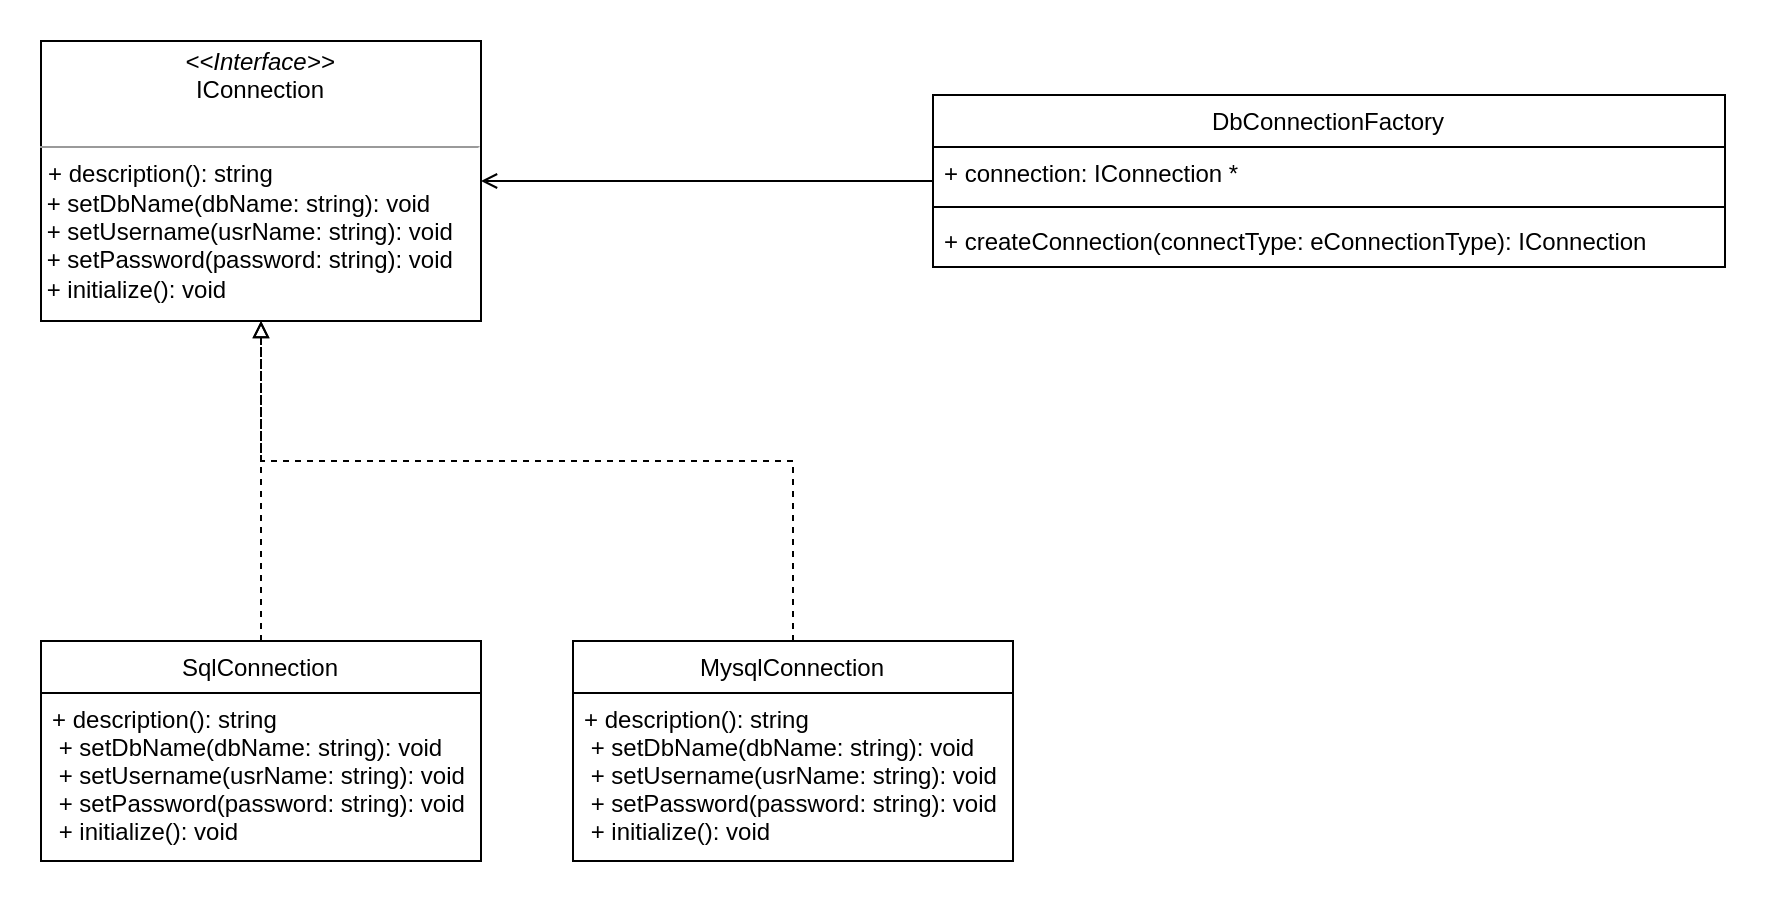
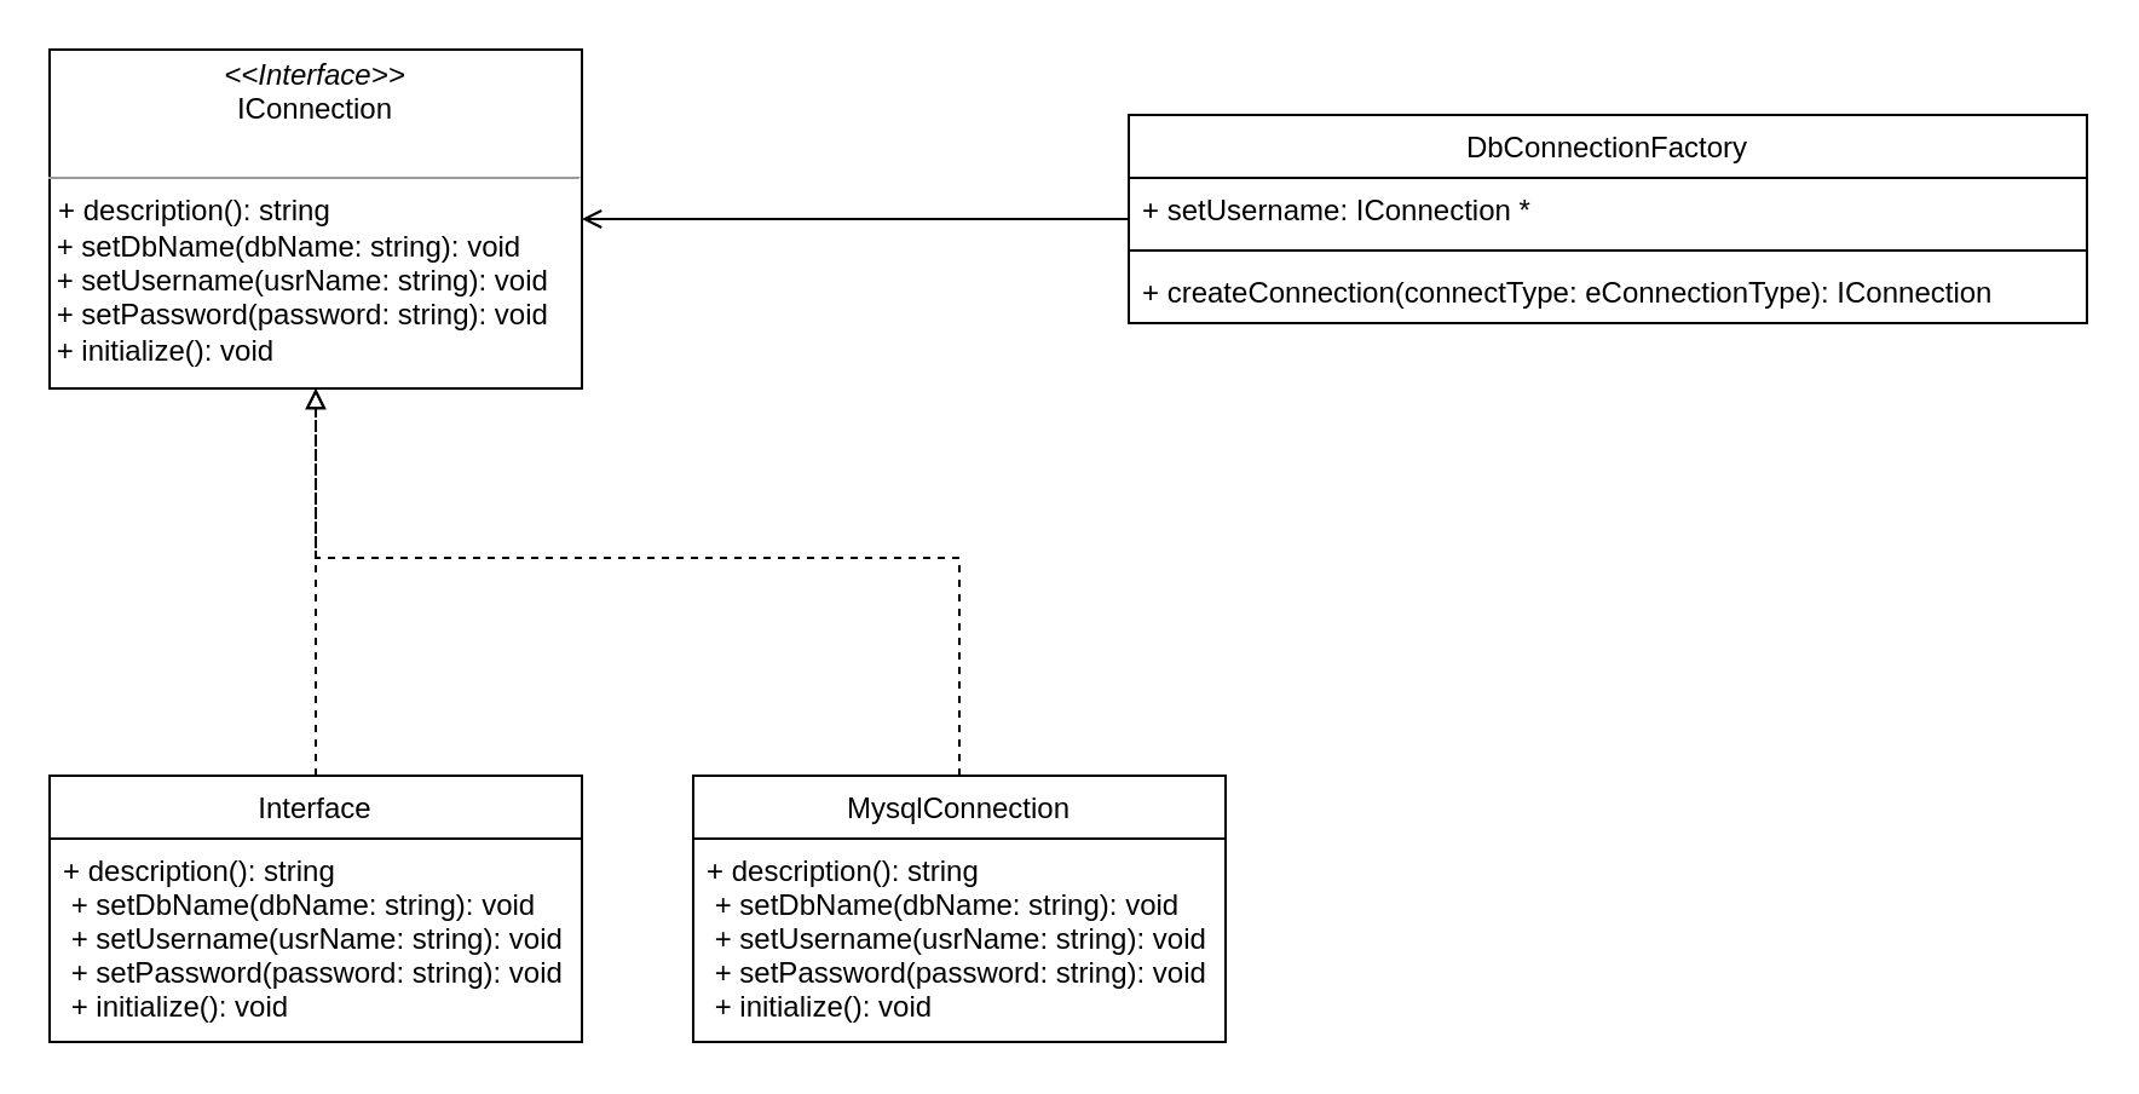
  <mxCell id="0" />
  <mxCell id="1" parent="0" />
  <mxCell id="2" value="&lt;p style=&quot;margin: 0px ; margin-top: 4px ; text-align: center&quot;&gt;&lt;i&gt;&amp;lt;&amp;lt;Interface&amp;gt;&amp;gt;&lt;/i&gt;&lt;br&gt;IConnection&lt;/p&gt;&lt;p style=&quot;margin: 0px ; margin-left: 4px&quot;&gt;&lt;br&gt;&lt;/p&gt;&lt;hr size=&quot;1&quot;&gt;&lt;p style=&quot;margin: 0px ; margin-left: 4px&quot;&gt;+ description(): string&lt;br&gt;&lt;/p&gt;&amp;nbsp;+ setDbName(dbName: string): void&lt;br&gt;&amp;nbsp;+ setUsername(usrName: string): void&lt;br&gt;&amp;nbsp;+ setPassword(password: string): void&lt;br&gt;&amp;nbsp;+&amp;nbsp;initialize(): void" style="verticalAlign=top;align=left;overflow=fill;fontSize=12;fontFamily=Helvetica;html=1;" parent="1" vertex="1"><mxGeometry x="20" y="20" width="220" height="140" as="geometry" /></mxCell>
  <mxCell id="3" style="edgeStyle=orthogonalEdgeStyle;rounded=0;orthogonalLoop=1;jettySize=auto;html=1;entryX=0.5;entryY=1;entryDx=0;entryDy=0;startArrow=none;startFill=0;endArrow=block;endFill=0;dashed=1;" parent="1" source="4" target="2" edge="1"><mxGeometry relative="1" as="geometry" /></mxCell>
- <mxCell id="4" value="SqlConnection" style="swimlane;fontStyle=0;childLayout=stackLayout;horizontal=1;startSize=26;fillColor=none;horizontalStack=0;resizeParent=1;resizeParentMax=0;resizeLast=0;collapsible=1;marginBottom=0;" parent="1" vertex="1"><mxGeometry x="20" y="320" width="220" height="110" as="geometry" /></mxCell>
+ <mxCell id="4" value="Interface" style="swimlane;fontStyle=0;childLayout=stackLayout;horizontal=1;startSize=26;fillColor=none;horizontalStack=0;resizeParent=1;resizeParentMax=0;resizeLast=0;collapsible=1;marginBottom=0;" parent="1" vertex="1"><mxGeometry x="20" y="320" width="220" height="110" as="geometry" /></mxCell>
  <mxCell id="5" value="+ description(): string&#10; + setDbName(dbName: string): void&#10; + setUsername(usrName: string): void&#10; + setPassword(password: string): void&#10; + initialize(): void&#10;" style="text;strokeColor=none;fillColor=none;align=left;verticalAlign=top;spacingLeft=4;spacingRight=4;overflow=hidden;rotatable=0;points=[[0,0.5],[1,0.5]];portConstraint=eastwest;" vertex="1" parent="4"><mxGeometry y="26" width="220" height="84" as="geometry" /></mxCell>
  <mxCell id="6" style="edgeStyle=orthogonalEdgeStyle;rounded=0;orthogonalLoop=1;jettySize=auto;html=1;endArrow=open;endFill=0;" edge="1" parent="1" source="7" target="2"><mxGeometry relative="1" as="geometry" /></mxCell>
  <mxCell id="7" value="DbConnectionFactory" style="swimlane;fontStyle=0;childLayout=stackLayout;horizontal=1;startSize=26;fillColor=none;horizontalStack=0;resizeParent=1;resizeParentMax=0;resizeLast=0;collapsible=1;marginBottom=0;" parent="1" vertex="1"><mxGeometry x="466" y="47" width="396" height="86" as="geometry" /></mxCell>
- <mxCell id="8" value="+ connection: IConnection *" style="text;strokeColor=none;fillColor=none;align=left;verticalAlign=top;spacingLeft=4;spacingRight=4;overflow=hidden;rotatable=0;points=[[0,0.5],[1,0.5]];portConstraint=eastwest;" vertex="1" parent="7"><mxGeometry y="26" width="396" height="26" as="geometry" /></mxCell>
+ <mxCell id="8" value="+ setUsername: IConnection *" style="text;strokeColor=none;fillColor=none;align=left;verticalAlign=top;spacingLeft=4;spacingRight=4;overflow=hidden;rotatable=0;points=[[0,0.5],[1,0.5]];portConstraint=eastwest;" vertex="1" parent="7"><mxGeometry y="26" width="396" height="26" as="geometry" /></mxCell>
  <mxCell id="9" value="" style="line;strokeWidth=1;fillColor=none;align=left;verticalAlign=middle;spacingTop=-1;spacingLeft=3;spacingRight=3;rotatable=0;labelPosition=right;points=[];portConstraint=eastwest;" vertex="1" parent="7"><mxGeometry y="52" width="396" height="8" as="geometry" /></mxCell>
  <mxCell id="10" value="+ createConnection(connectType: eConnectionType): IConnection" style="text;strokeColor=none;fillColor=none;align=left;verticalAlign=top;spacingLeft=4;spacingRight=4;overflow=hidden;rotatable=0;points=[[0,0.5],[1,0.5]];portConstraint=eastwest;" parent="7" vertex="1"><mxGeometry y="60" width="396" height="26" as="geometry" /></mxCell>
  <mxCell id="11" style="edgeStyle=orthogonalEdgeStyle;rounded=0;orthogonalLoop=1;jettySize=auto;html=1;entryX=0.5;entryY=1;entryDx=0;entryDy=0;endArrow=block;endFill=0;dashed=1;" edge="1" parent="1" source="12" target="2"><mxGeometry relative="1" as="geometry"><Array as="points"><mxPoint x="396" y="230" /><mxPoint x="130" y="230" /></Array></mxGeometry></mxCell>
  <mxCell id="12" value="MysqlConnection" style="swimlane;fontStyle=0;childLayout=stackLayout;horizontal=1;startSize=26;fillColor=none;horizontalStack=0;resizeParent=1;resizeParentMax=0;resizeLast=0;collapsible=1;marginBottom=0;" vertex="1" parent="1"><mxGeometry x="286" y="320" width="220" height="110" as="geometry" /></mxCell>
  <mxCell id="13" value="+ description(): string&#10; + setDbName(dbName: string): void&#10; + setUsername(usrName: string): void&#10; + setPassword(password: string): void&#10; + initialize(): void&#10;" style="text;strokeColor=none;fillColor=none;align=left;verticalAlign=top;spacingLeft=4;spacingRight=4;overflow=hidden;rotatable=0;points=[[0,0.5],[1,0.5]];portConstraint=eastwest;" vertex="1" parent="12"><mxGeometry y="26" width="220" height="84" as="geometry" /></mxCell>
